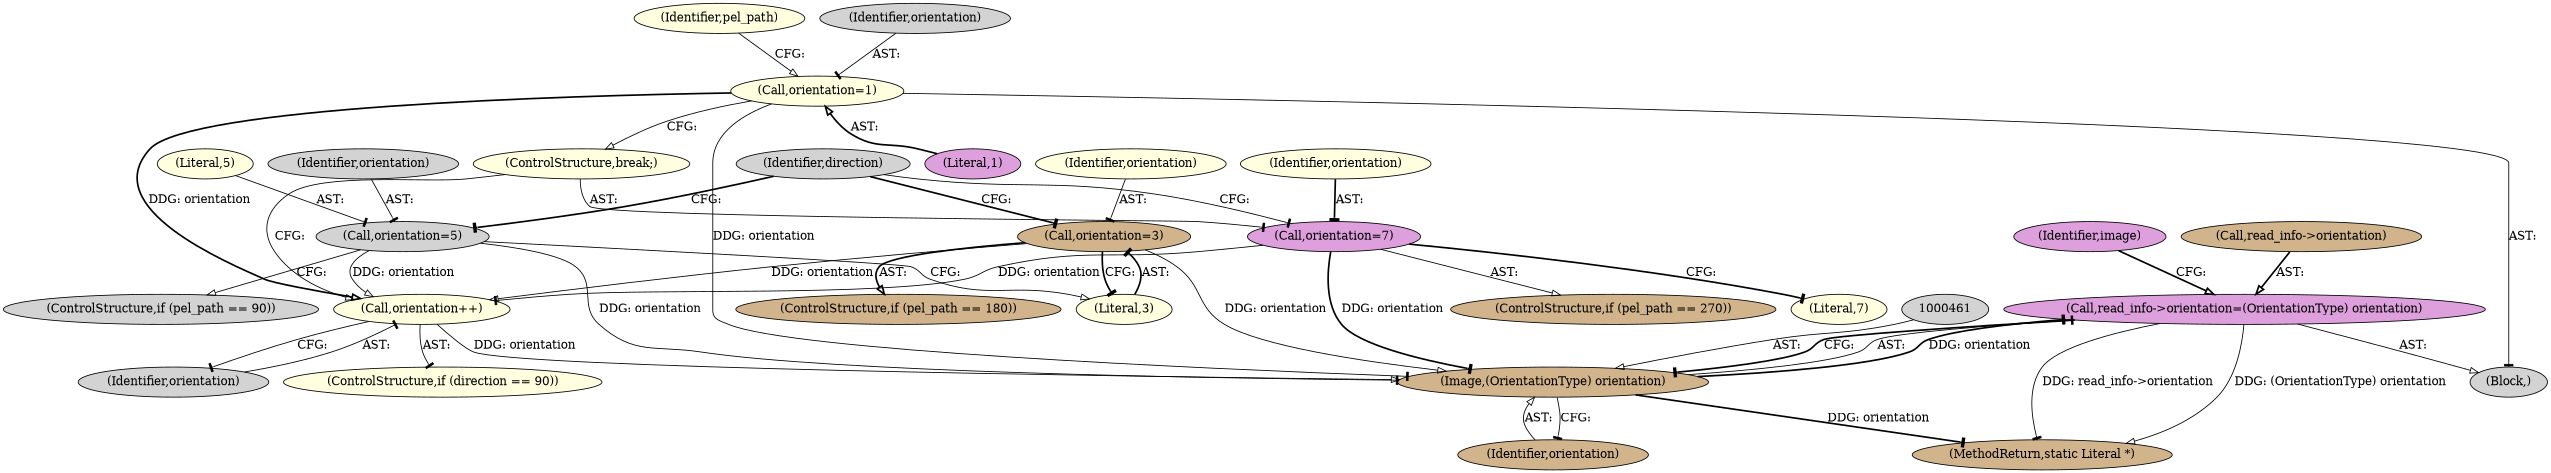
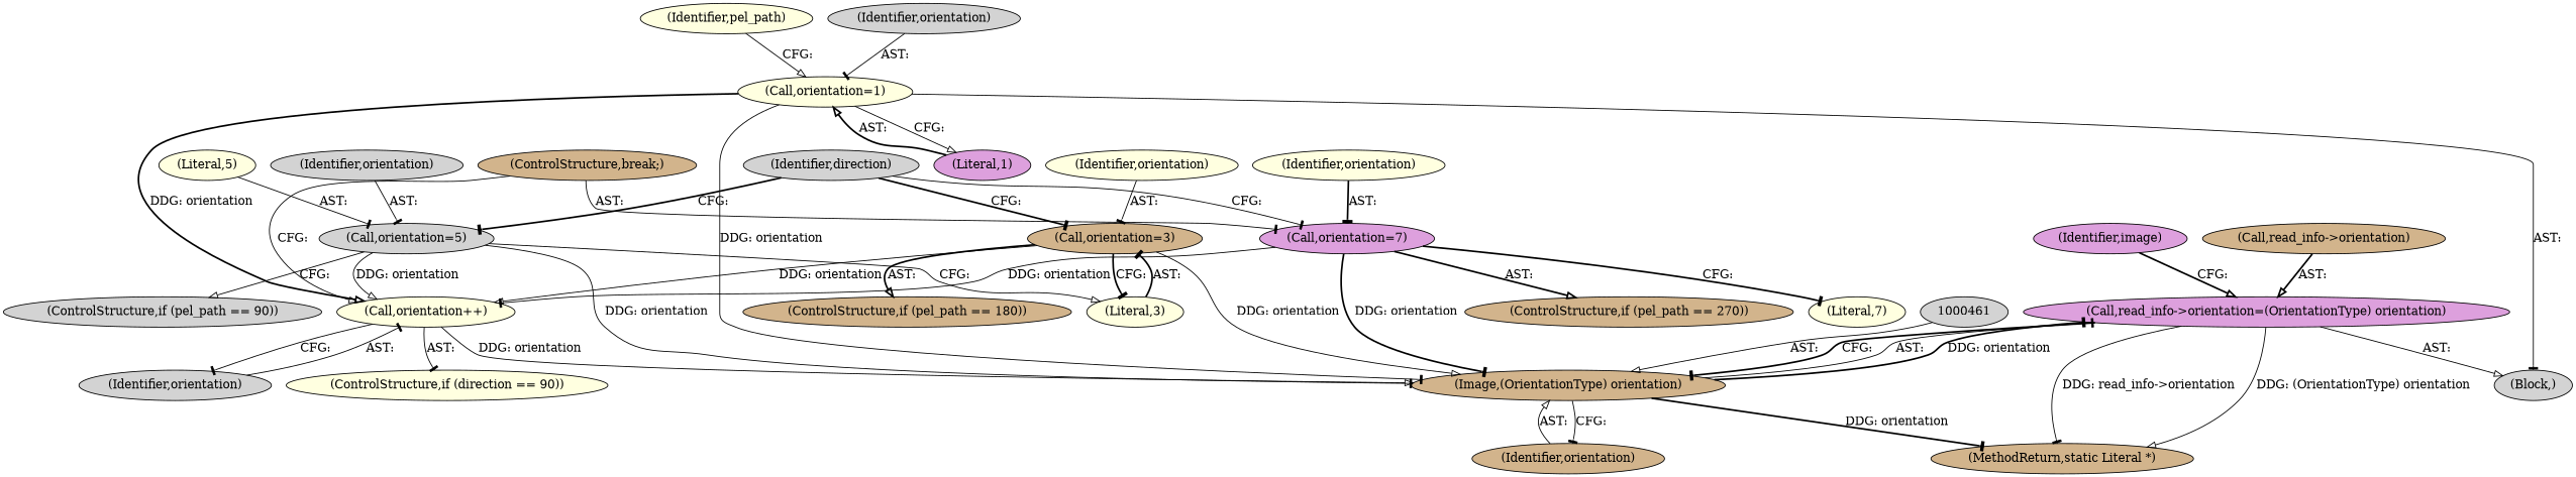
  digraph {
    node [fillcolor=lightyellow style=filled]
    edge [arrowhead=tee style=solid]
    n1 [fillcolor=plum label="(Call,read_info->orientation=(OrientationType) orientation)"]
    n2 [fillcolor=tan label="(Image,(OrientationType) orientation)"]
    n3 [fillcolor=lightgrey label="(Block,)"]
    n4 [fillcolor=tan label="(MethodReturn,static Literal *)"]
    n5 [fillcolor=tan label="(Identifier,orientation)"]
    n6 [fillcolor=tan label="(Call,orientation=3)"]
    n7 [label="(Call,orientation++)"]
    n8 [label="(Literal,3)"]
    n9 [fillcolor=tan label="(ControlStructure,if (pel_path == 180))"]
    n10 [fillcolor=lightgrey label="(Identifier,orientation)"]
    n11 [label="(ControlStructure,if (direction == 90))"]
    n12 [fillcolor=lightgrey label="(Call,orientation=5)"]
    n13 [fillcolor=lightgrey label="(ControlStructure,if (pel_path == 90))"]
    n14 [label="(Literal,5)"]
    n15 [fillcolor=plum label="(Call,orientation=7)"]
    n16 [label="(Literal,7)"]
    n17 [fillcolor=tan label="(ControlStructure,if (pel_path == 270))"]
    n18 [label="(Call,orientation=1)"]
    n19 [fillcolor=plum label="(Literal,1)"]
    n20 [fillcolor=tan label="(Call,read_info->orientation)"]
    n21 [fillcolor=plum label="(Identifier,image)"]
-   n22 [label="(ControlStructure,break;)"]
+   n22 [fillcolor=tan label="(ControlStructure,break;)"]
    n23 [label="(Identifier,pel_path)"]
    n24 [fillcolor=lightgrey label="(Identifier,orientation)"]
    n25 [label="(Identifier,orientation)"]
    n26 [fillcolor=lightgrey label="(Identifier,direction)"]
    n27 [label="(Identifier,orientation)"]
    n28 [fillcolor=lightgrey label="(Identifier,orientation)"]
    1000461 [fillcolor=lightgrey]
    n1 -> n2 [label="CFG: " style=bold]
    n1 -> n3 [arrowhead=onormal label="AST: "]
    n1 -> n4 [arrowhead=onormal label="DDG: (OrientationType) orientation"]
    n1 -> n4 [label="DDG: read_info->orientation"]
    n2 -> n1 [label="AST: "]
    n2 -> n1 [label="DDG: orientation" style=bold]
    n2 -> n4 [label="DDG: orientation" style=bold]
    n2 -> n5 [label="CFG: "]
    n5 -> n2 [arrowhead=onormal label="AST: "]
    n6 -> n2 [arrowhead=onormal label="DDG: orientation"]
    n6 -> n7 [arrowhead=onormal label="DDG: orientation"]
    n6 -> n8 [label="CFG: " style=bold]
    n6 -> n9 [arrowhead=onormal label="AST: " style=bold]
    n7 -> n2 [arrowhead=onormal label="DDG: orientation"]
    n7 -> n10 [label="CFG: "]
    n7 -> n11 [label="AST: "]
    n8 -> n6 [label="AST: " style=bold]
    n10 -> n7 [label="AST: "]
    n12 -> n2 [label="DDG: orientation"]
    n12 -> n7 [arrowhead=onormal label="DDG: orientation"]
    n12 -> n8 [arrowhead=onormal label="CFG: "]
    n12 -> n13 [arrowhead=onormal label="CFG: "]
    n14 -> n12 [label="AST: "]
    n15 -> n2 [label="DDG: orientation" style=bold]
    n15 -> n7 [label="DDG: orientation"]
    n15 -> n16 [label="CFG: " style=bold]
-   n15 -> n17 [arrowhead=onormal label="AST: "]
+   n15 -> n17 [arrowhead=onormal label="AST: " style=bold]
    n18 -> n2 [label="DDG: orientation"]
    n18 -> n3 [label="AST: "]
    n18 -> n7 [arrowhead=onormal label="DDG: orientation" style=bold]
-   n18 -> n22 [arrowhead=onormal label="CFG: "]
+   n18 -> n19 [arrowhead=onormal label="CFG: "]
    n19 -> n18 [arrowhead=onormal label="AST: " style=bold]
    n20 -> n1 [arrowhead=onormal label="AST: " style=bold]
    n21 -> n1 [arrowhead=onormal label="CFG: " style=bold]
    n22 -> n7 [arrowhead=onormal label="CFG: "]
    n22 -> n15 [label="AST: "]
    n23 -> n18 [arrowhead=onormal label="CFG: "]
    n24 -> n12 [label="AST: "]
    n25 -> n6 [label="AST: "]
    n26 -> n6 [label="CFG: " style=bold]
    n26 -> n12 [label="CFG: " style=bold]
    n26 -> n15 [label="CFG: "]
    n27 -> n15 [label="AST: " style=bold]
    n28 -> n18 [label="AST: "]
    1000461 -> n2 [arrowhead=onormal label="AST: "]
  }
